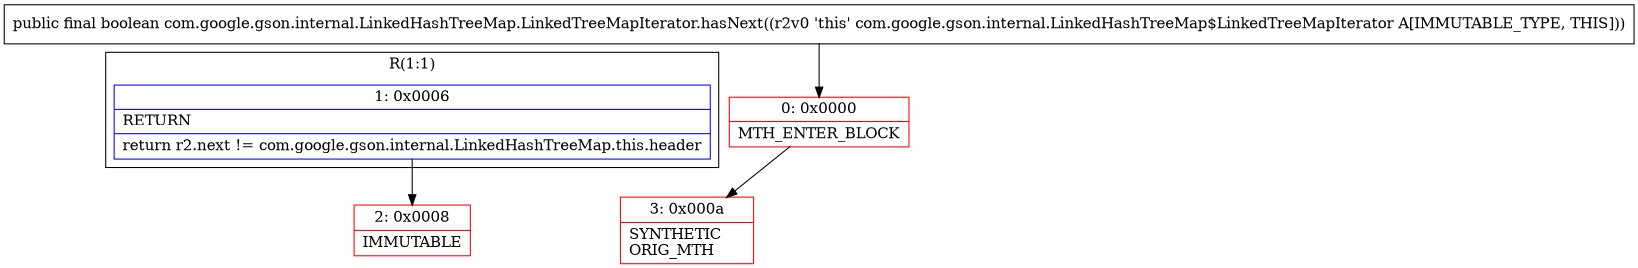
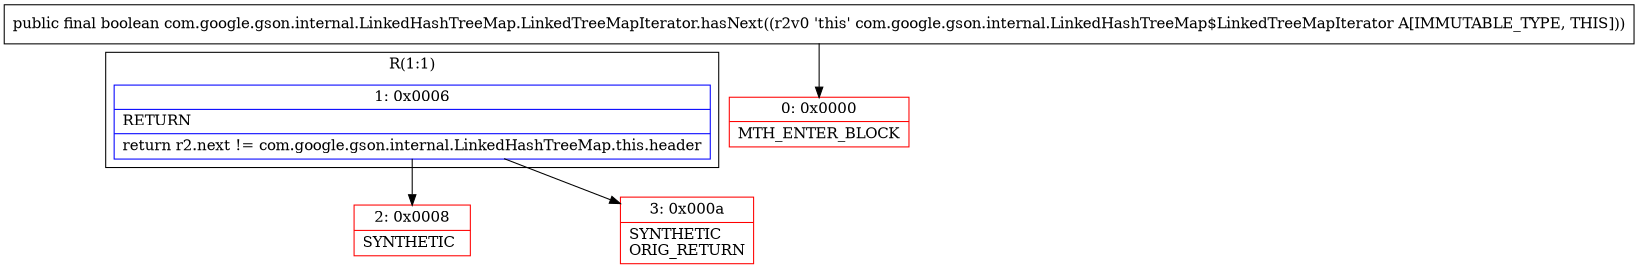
  digraph {
    node [color=red shape=record]
    n1 [color=blue label="{1\:\ 0x0006|RETURN\l|return r2.next != com.google.gson.internal.LinkedHashTreeMap.this.header\l}"]
-   n2 [label="{2\:\ 0x0008|IMMUTABLE\l}"]
-   n3 [label="{3\:\ 0x000a|SYNTHETIC\lORIG_MTH\l}"]
+   n2 [label="{2\:\ 0x0008|SYNTHETIC\l}"]
+   n3 [label="{3\:\ 0x000a|SYNTHETIC\lORIG_RETURN\l}"]
    n4 [label="{0\:\ 0x0000|MTH_ENTER_BLOCK\l}"]
    n5 [label="{public final boolean com.google.gson.internal.LinkedHashTreeMap.LinkedTreeMapIterator.hasNext((r2v0 'this' com.google.gson.internal.LinkedHashTreeMap$LinkedTreeMapIterator A[IMMUTABLE_TYPE, THIS])) }" color=""]
    subgraph cluster_1 {
      label="R(1:1)"
      n1
    }
    n1 -> n2
-   n4 -> n3
+   n1 -> n3
    n5 -> n4
  }
